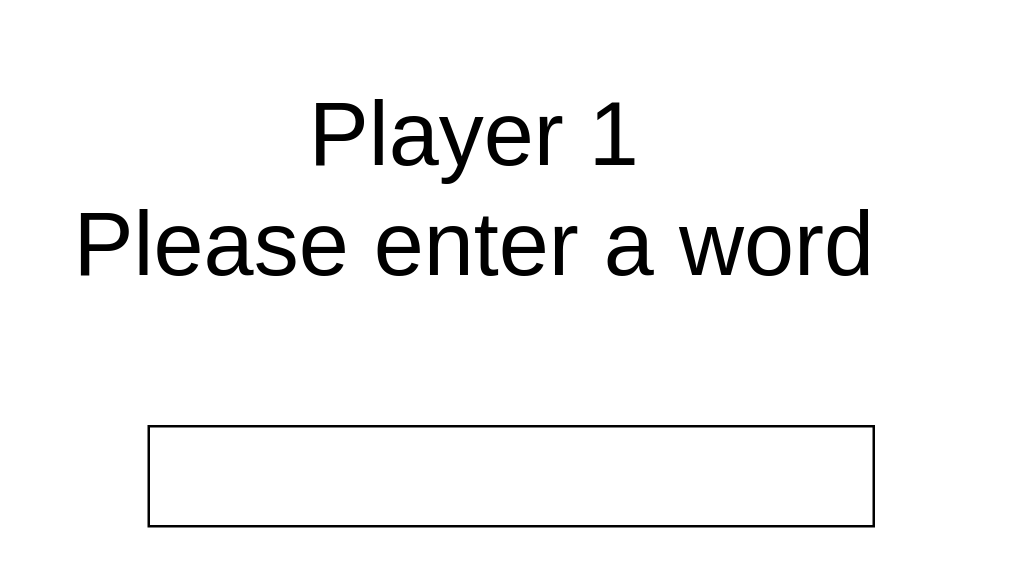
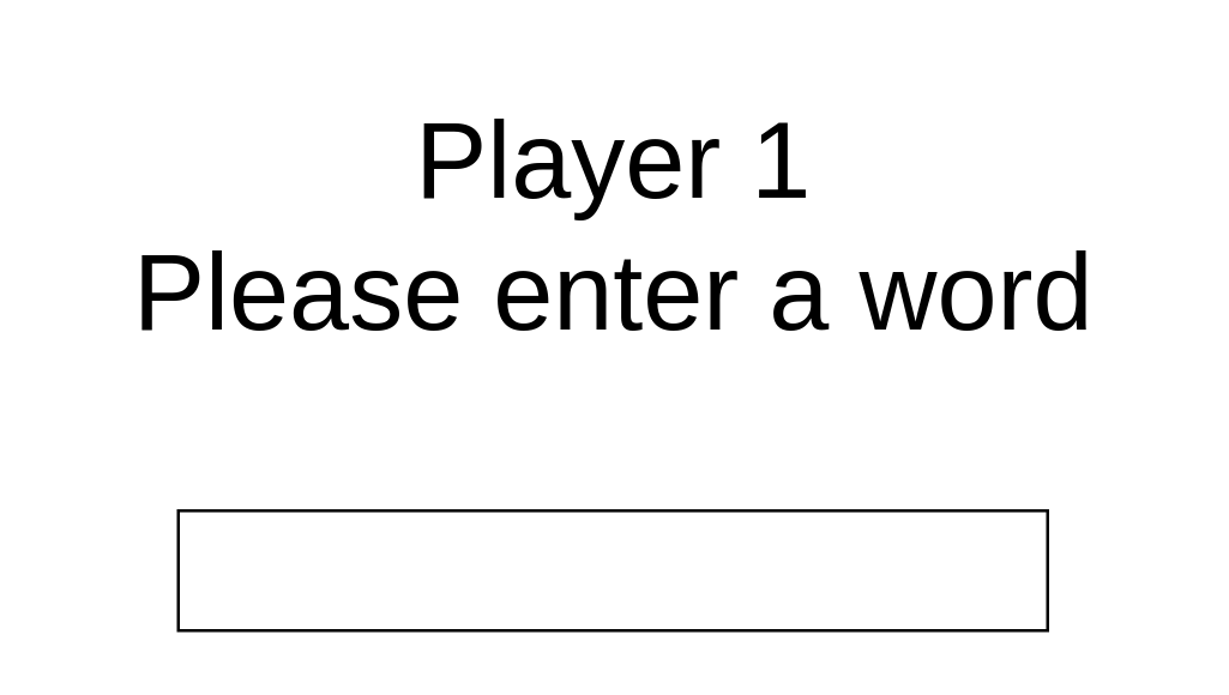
  <mxCell id="0" />
  <mxCell id="1" parent="0" />
  <mxCell id="2" value="" style="rounded=0;whiteSpace=wrap;html=1;" parent="1" vertex="1"><mxGeometry x="59" y="170" width="290" height="40" as="geometry" /></mxCell>
- <mxCell id="3" value="&lt;span style=&quot;font-size: 36px&quot;&gt;Player 1&lt;br&gt;Please enter a word&lt;br&gt;&lt;/span&gt;" style="text;html=1;strokeColor=none;fillColor=none;align=center;verticalAlign=middle;whiteSpace=wrap;rounded=0;" parent="1" vertex="1"><mxGeometry x="5.5" y="20" width="367" height="110" as="geometry" /></mxCell>
+ <mxCell id="3" value="&lt;span style=&quot;font-size: 36px&quot;&gt;Player 1&lt;br&gt;Please enter a word&lt;br&gt;&lt;/span&gt;" style="text;html=1;strokeColor=none;fillColor=none;align=center;verticalAlign=middle;whiteSpace=wrap;rounded=0;" parent="1" vertex="1"><mxGeometry x="20.5" y="20" width="367" height="110" as="geometry" /></mxCell>
